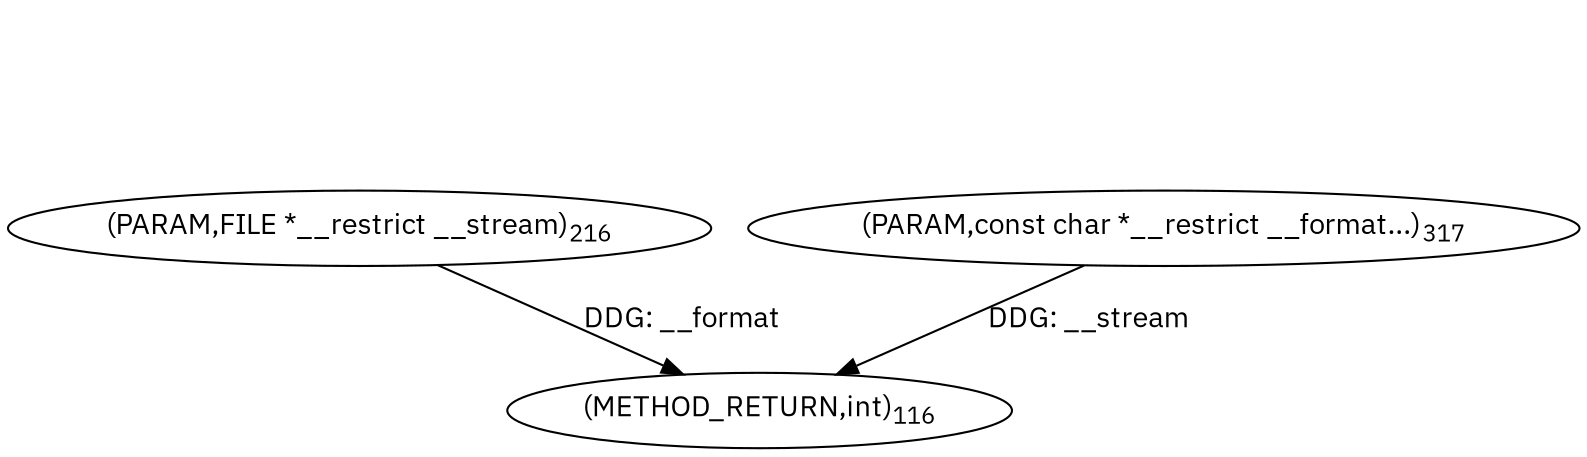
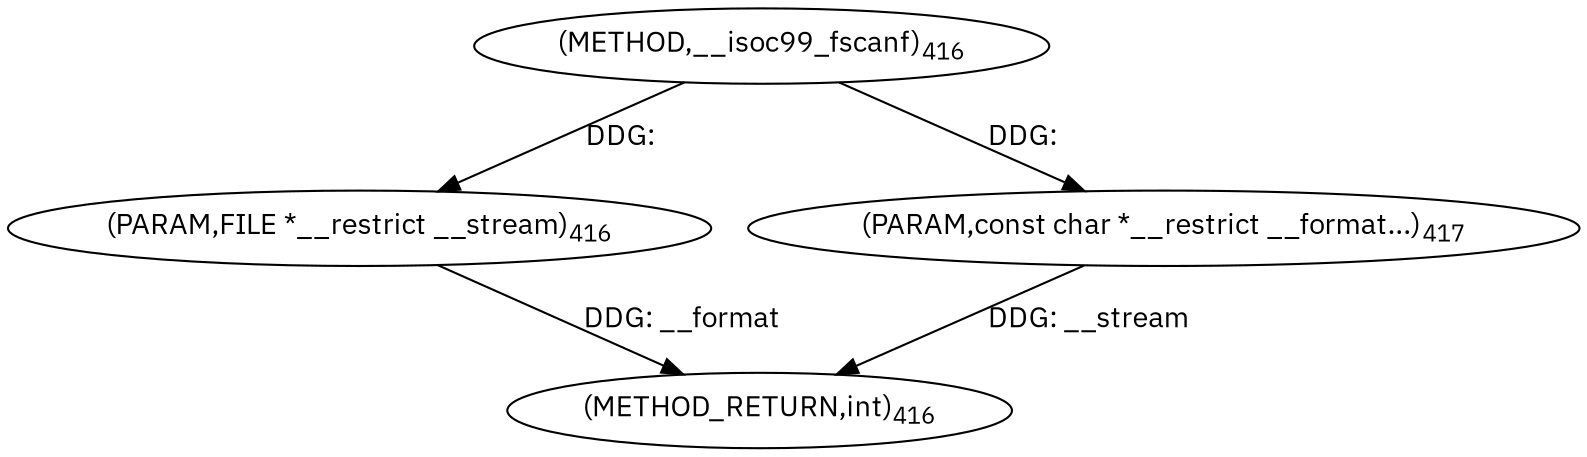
  digraph {
    fontname="IBM Plex Sans"
    node [fontname="IBM Plex Sans"]
    edge [fontname="IBM Plex Sans"]
-   n2 [label=<(PARAM,FILE *__restrict __stream)<SUB>216</SUB>>]
-   n3 [label=<(PARAM,const char *__restrict __format...)<SUB>317</SUB>>]
-   n4 [label=<(METHOD_RETURN,int)<SUB>116</SUB>>]
+   n1 [label=<(METHOD,__isoc99_fscanf)<SUB>416</SUB>>]
+   n2 [label=<(PARAM,FILE *__restrict __stream)<SUB>416</SUB>>]
+   n3 [label=<(PARAM,const char *__restrict __format...)<SUB>417</SUB>>]
+   n4 [label=<(METHOD_RETURN,int)<SUB>416</SUB>>]
+   n1 -> n2 [label="DDG: "]
+   n1 -> n3 [label="DDG: "]
    n2 -> n4 [label="DDG: __format"]
    n3 -> n4 [label="DDG: __stream"]
  }
